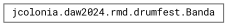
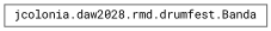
  digraph {
    rankdir=LR
    fontname="Roboto Mono"
-   n1 [color=grey40 fillcolor=white fontname="Roboto Mono" fontsize=10 height=0.2 label="jcolonia.daw2024.rmd.drumfest.Banda" shape=box style=filled width=0.4]
+   n1 [color=grey40 fillcolor=white fontname="Roboto Mono" fontsize=10 height=0.2 label="jcolonia.daw2028.rmd.drumfest.Banda" shape=box style=filled width=0.4]
  }
